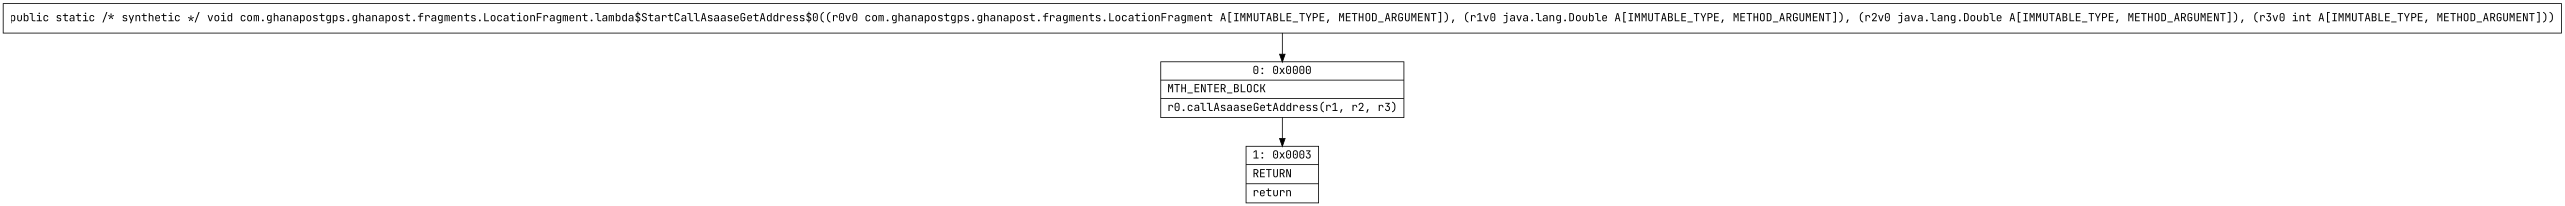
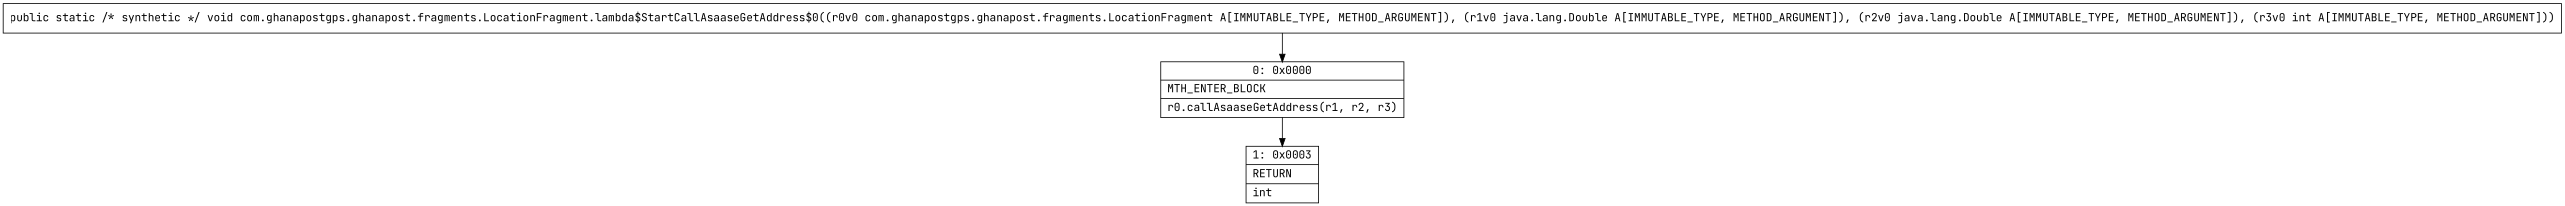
  digraph {
    fontname="JetBrains Mono"
    node [shape=record fontname="JetBrains Mono"]
    edge [fontname="JetBrains Mono"]
    n1 [label="{0\:\ 0x0000|MTH_ENTER_BLOCK\l|r0.callAsaaseGetAddress(r1, r2, r3)\l}"]
-   n2 [label="{1\:\ 0x0003|RETURN\l|return\l}"]
+   n2 [label="{1\:\ 0x0003|RETURN\l|int\l}"]
    n3 [label="{public static \/* synthetic *\/ void com.ghanapostgps.ghanapost.fragments.LocationFragment.lambda$StartCallAsaaseGetAddress$0((r0v0 com.ghanapostgps.ghanapost.fragments.LocationFragment A[IMMUTABLE_TYPE, METHOD_ARGUMENT]), (r1v0 java.lang.Double A[IMMUTABLE_TYPE, METHOD_ARGUMENT]), (r2v0 java.lang.Double A[IMMUTABLE_TYPE, METHOD_ARGUMENT]), (r3v0 int A[IMMUTABLE_TYPE, METHOD_ARGUMENT])) }"]
    n1 -> n2
    n3 -> n1
  }
